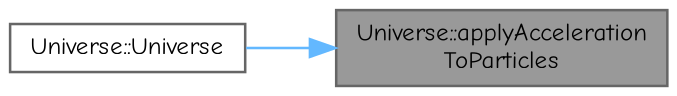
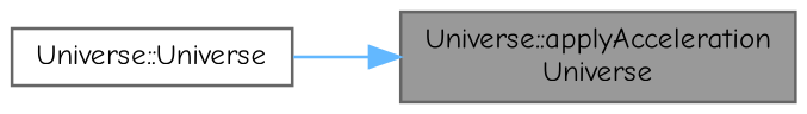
  digraph {
    rankdir=RL
    fontname="Comic Neue"
    node [fontname="Comic Neue" fontsize=10 shape=box style=filled]
-   n1 [color=gray40 fillcolor=grey60 fontcolor=black height=0.2 label="Universe::applyAcceleration\lToParticles" width=0.4]
+   n1 [color=gray40 fillcolor=grey60 fontcolor=black height=0.2 label="Universe::applyAcceleration\lUniverse" width=0.4]
    n2 [color=grey40 fillcolor=white height=0.2 label="Universe::Universe" width=0.4]
    n1 -> n2 [color=steelblue1 dir=back fontname="Comic Neue" fontsize=10 labelfontname=Helvetica labelfontsize=10 style=solid]
  }
